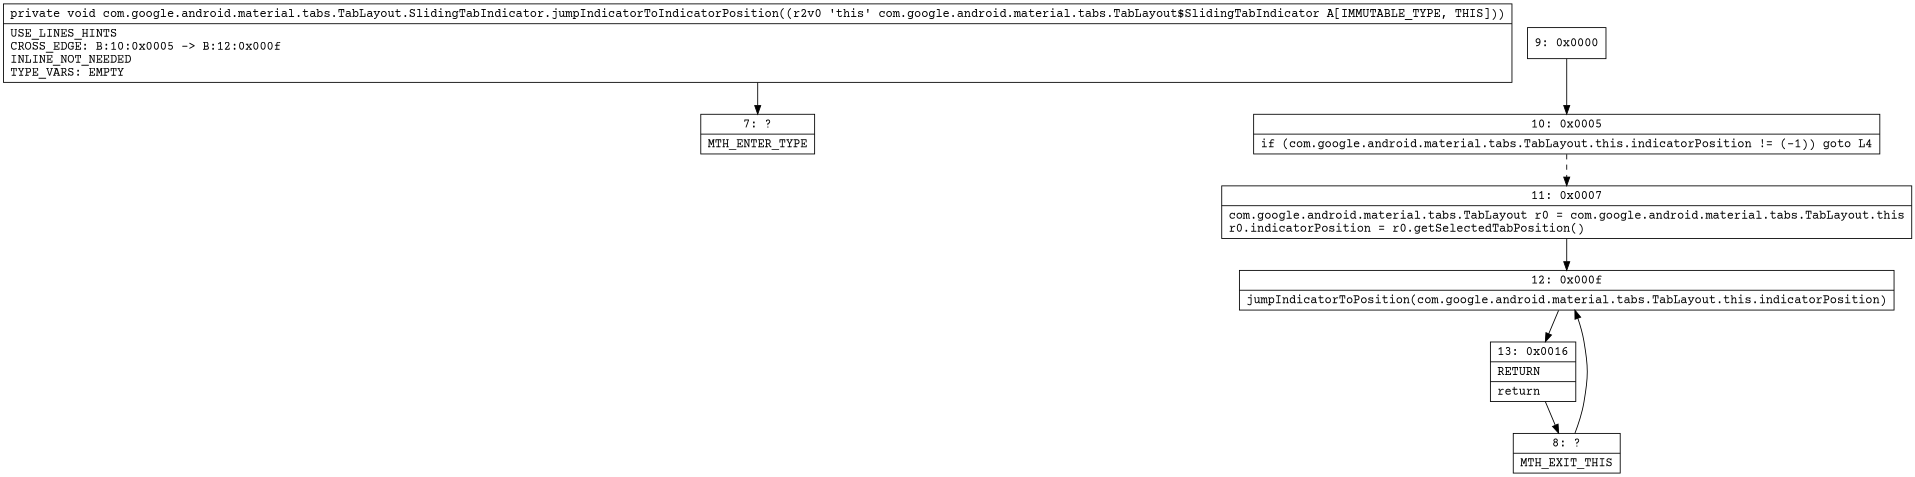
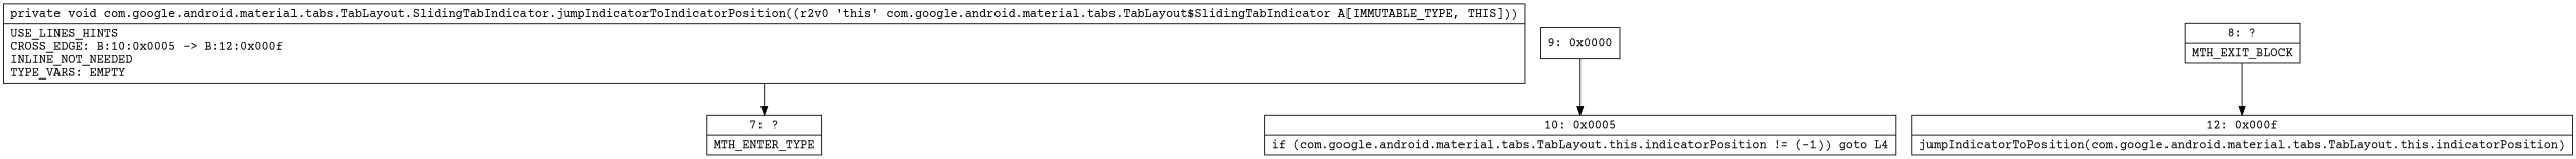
  digraph {
    fontname="Courier Prime"
    node [fontname="Courier Prime" shape=record]
    edge [fontname="Courier Prime"]
    n1 [label="{7\:\ ?|MTH_ENTER_TYPE\l}"]
    n2 [label="{9\:\ 0x0000}"]
    n3 [label="{10\:\ 0x0005|if (com.google.android.material.tabs.TabLayout.this.indicatorPosition != (\-1)) goto L4\l}"]
-   n4 [label="{11\:\ 0x0007|com.google.android.material.tabs.TabLayout r0 = com.google.android.material.tabs.TabLayout.this\lr0.indicatorPosition = r0.getSelectedTabPosition()\l}"]
    n5 [label="{12\:\ 0x000f|jumpIndicatorToPosition(com.google.android.material.tabs.TabLayout.this.indicatorPosition)\l}"]
-   n6 [label="{13\:\ 0x0016|RETURN\l|return\l}"]
-   n7 [label="{8\:\ ?|MTH_EXIT_THIS\l}"]
+   n7 [label="{8\:\ ?|MTH_EXIT_BLOCK\l}"]
    n8 [label="{private void com.google.android.material.tabs.TabLayout.SlidingTabIndicator.jumpIndicatorToIndicatorPosition((r2v0 'this' com.google.android.material.tabs.TabLayout$SlidingTabIndicator A[IMMUTABLE_TYPE, THIS]))  | USE_LINES_HINTS\lCROSS_EDGE: B:10:0x0005 \-\> B:12:0x000f\lINLINE_NOT_NEEDED\lTYPE_VARS: EMPTY\l}"]
    n2 -> n3
-   n3 -> n4 [style=dashed]
-   n4 -> n5
-   n5 -> n6
-   n6 -> n7
    n7 -> n5
    n8 -> n1
  }
